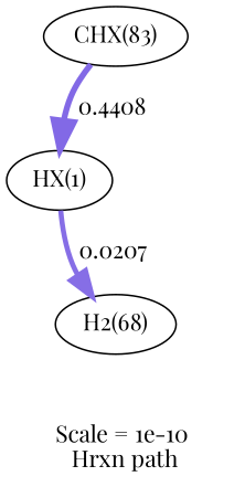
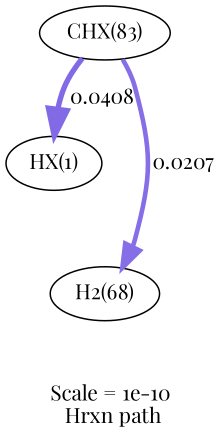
  digraph {
    fontname="Playfair Display"
    label="Scale = 1e-10\l Hrxn path"
    node [fontname="Playfair Display"]
    edge [fontname="Playfair Display"]
    n1 [label="HX(1)"]
    n2 [label="H2(68)"]
    n3 [label="CHX(83)"]
-   n1 -> n2 [arrowsize=1.54 color="0.7, 0.521, 0.9" label=" 0.0207" style="setlinewidth(3.07)"]
-   n3 -> n1 [arrowsize=1.79 color="0.7, 0.541, 0.9" label=" 0.4408" style="setlinewidth(3.59)"]
+   n3 -> n2 [arrowsize=1.54 color="0.7, 0.521, 0.9" label=" 0.0207" style="setlinewidth(3.07)"]
+   n3 -> n1 [arrowsize=1.79 color="0.7, 0.541, 0.9" label=" 0.0408" style="setlinewidth(3.59)"]
  }
